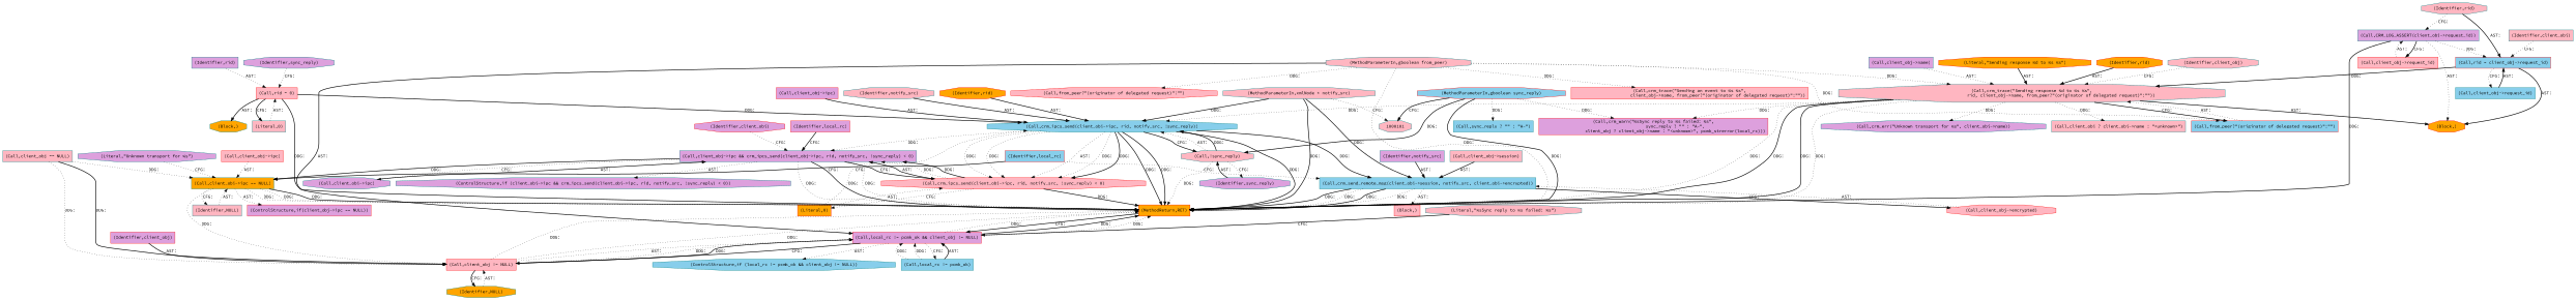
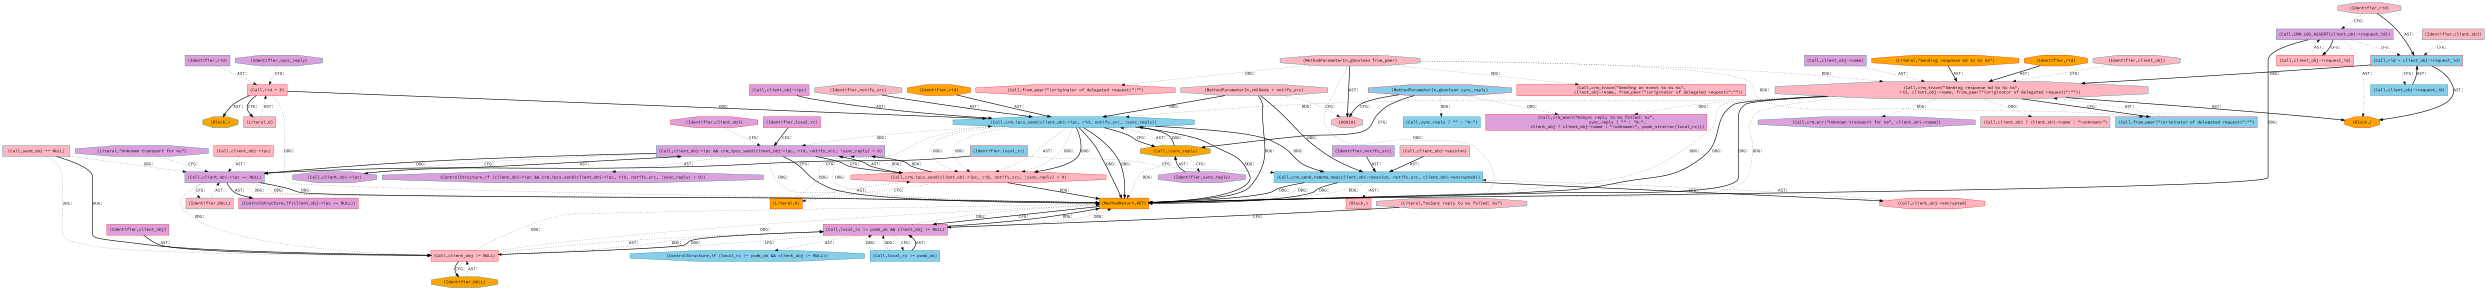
  digraph {
    fontname="Source Code Pro"
    node [color=teal fillcolor=lightpink fontname="Source Code Pro" shape=box style=filled]
    edge [fontname="Source Code Pro" style=dotted]
    n1 [fillcolor=skyblue label="(Call,crm_ipcs_send(client_obj->ipc, rid, notify_src, !sync_reply))" shape=octagon]
-   n2 [label="(Call,!sync_reply)" shape=octagon]
+   n2 [fillcolor=orange label="(Call,!sync_reply)" shape=octagon]
    n3 [fillcolor=plum label="(Call,client_obj->ipc && crm_ipcs_send(client_obj->ipc, rid, notify_src, !sync_reply) < 0)"]
    n4 [color=red label="(Call,crm_ipcs_send(client_obj->ipc, rid, notify_src, !sync_reply) < 0)" shape=octagon]
    n5 [fillcolor=skyblue label="(Call,crm_send_remote_msg(client_obj->session, notify_src, client_obj->encrypted))"]
    n6 [color=red fillcolor=orange label="(MethodReturn,RET)"]
    n7 [fillcolor=plum label="(Identifier,sync_reply)" shape=octagon]
-   n8 [fillcolor=orange label="(Call,client_obj->ipc == NULL)"]
+   n8 [fillcolor=plum label="(Call,client_obj->ipc == NULL)"]
    n9 [fillcolor=plum label="(Call,client_obj->ipc)" shape=octagon]
    n10 [fillcolor=plum label="(ControlStructure,if (client_obj->ipc && crm_ipcs_send(client_obj->ipc, rid, notify_src, !sync_reply) < 0))" shape=octagon]
    n11 [color=red fillcolor=orange label="(Literal,0)"]
    n12 [color=red label="(Call,client_obj->encrypted)" shape=octagon]
    n13 [color=red label="(Block,)"]
    n14 [color=red fillcolor=plum label="(Call,local_rc != pcmk_ok && client_obj != NULL)"]
    n15 [color=red label="(Call,rid = 0)"]
    n16 [fillcolor=orange label="(Block,)" shape=octagon]
    n17 [label="(Literal,0)"]
    n18 [label="(Call,crm_trace(\"Sending response %d to %s %s\",\n                       rid, client_obj->name, from_peer?\"(originator of delegated request)\":\"\"))" shape=octagon]
    n19 [label="(Call,client_obj ? client_obj->name : \"<unknown>\")"]
    n20 [color=red fillcolor=skyblue label="(Call,from_peer?\"(originator of delegated request)\":\"\")"]
    n21 [color=red fillcolor=plum label="(Call,crm_warn(\"%sSync reply to %s failed: %s\",\n                 sync_reply ? \"\" : \"A-\",\n                 client_obj ? client_obj->name : \"<unknown>\", pcmk_strerror(local_rc)))"]
    n22 [fillcolor=plum label="(Call,crm_err(\"Unknown transport for %s\", client_obj->name))" shape=octagon]
    n23 [color=red fillcolor=orange label="(Block,)" shape=octagon]
    n24 [color=red fillcolor=skyblue label="(Call,rid = client_obj->request_id)"]
    n25 [fillcolor=skyblue label="(Call,client_obj->request_id)"]
    n26 [fillcolor=plum label="(Call,CRM_LOG_ASSERT(client_obj->request_id))"]
    n27 [color=red label="(Call,client_obj->request_id)"]
    n28 [label="(MethodParameterIn,gboolean from_peer)" shape=octagon]
    n29 [color=red label="(Call,from_peer?\"(originator of delegated request)\":\"\")" shape=octagon]
    n30 [color=red label="(Call,crm_trace(\"Sending an event to %s %s\",\n                      client_obj->name, from_peer?\"(originator of delegated request)\":\"\"))"]
    1000101 [shape=octagon]
    n32 [label="(MethodParameterIn,xmlNode * notify_src)" shape=octagon]
    n33 [color=red fillcolor=skyblue label="(MethodParameterIn,gboolean sync_reply)" shape=octagon]
    n34 [fillcolor=skyblue label="(Call,sync_reply ? \"\" : \"A-\")"]
    n35 [color=red label="(Call,client_obj != NULL)"]
    n36 [label="(Identifier,NULL)"]
    n37 [color=red fillcolor=plum label="(ControlStructure,if(client_obj->ipc == NULL))"]
    n38 [fillcolor=orange label="(Identifier,NULL)" shape=octagon]
    n39 [fillcolor=skyblue label="(Call,local_rc != pcmk_ok)"]
    n40 [fillcolor=skyblue label="(ControlStructure,if (local_rc != pcmk_ok && client_obj != NULL))" shape=octagon]
    n41 [color=red fillcolor=plum label="(Call,client_obj->ipc)"]
-   n42 [label="(Call,client_obj == NULL)"]
+   n42 [label="(Call,send_obj == NULL)"]
    n43 [fillcolor=plum label="(Identifier,rid)"]
    n44 [color=red label="(Call,client_obj->ipc)"]
    n45 [fillcolor=plum label="(Identifier,sync_reply)" shape=octagon]
    n46 [color=red fillcolor=orange label="(Identifier,rid)" shape=octagon]
    n47 [color=red fillcolor=plum label="(Identifier,local_rc)"]
    n48 [color=red fillcolor=plum label="(Identifier,client_obj)"]
    n49 [color=red fillcolor=skyblue label="(Identifier,local_rc)"]
    n50 [fillcolor=plum label="(Literal,\"Unknown transport for %s\")" shape=octagon]
    n51 [fillcolor=plum label="(Identifier,notify_src)"]
    n52 [color=red fillcolor=plum label="(Identifier,client_obj)" shape=octagon]
    n53 [label="(Identifier,notify_src)" shape=octagon]
    n54 [label="(Identifier,rid)" shape=octagon]
    n55 [color=red fillcolor=orange label="(Identifier,rid)" shape=octagon]
    n56 [label="(Identifier,client_obj)"]
    n57 [label="(Literal,\"%sSync reply to %s failed: %s\")" shape=octagon]
    n58 [label="(Identifier,client_obj)" shape=octagon]
    n59 [label="(Call,client_obj->session)"]
    n60 [fillcolor=plum label="(Call,client_obj->name)"]
    n61 [color=red fillcolor=orange label="(Literal,\"Sending response %d to %s %s\")" shape=octagon]
    n1 -> n2 [label="CFG: " style=bold]
    n1 -> n3 [label="DDG: "]
    n1 -> n4 [label="AST: "]
    n1 -> n4 [label="DDG: "]
    n1 -> n4 [label="DDG: " style=bold]
    n1 -> n4 [label="DDG: "]
    n1 -> n4 [label="DDG: "]
    n1 -> n5 [label="DDG: " style=bold]
    n1 -> n6 [label="DDG: " style=bold]
    n1 -> n6 [label="DDG: " style=bold]
    n1 -> n6 [label="DDG: " style=bold]
    n2 -> n1 [label="AST: "]
    n2 -> n1 [label="DDG: " style=bold]
    n2 -> n6 [label="DDG: "]
    n2 -> n7 [label="CFG: "]
    n3 -> n4 [label="CFG: " style=bold]
    n3 -> n6 [label="DDG: "]
    n3 -> n6 [label="DDG: "]
    n3 -> n6 [label="DDG: " style=bold]
    n3 -> n8 [label="DDG: " style=bold]
    n3 -> n9 [label="CFG: "]
    n3 -> n10 [label="AST: "]
    n4 -> n3 [label="AST: " style=bold]
    n4 -> n3 [label="DDG: "]
    n4 -> n3 [label="DDG: " style=bold]
    n4 -> n6 [label="DDG: " style=bold]
    n4 -> n11 [label="CFG: "]
    n5 -> n6 [label="DDG: " style=bold]
    n5 -> n6 [label="DDG: "]
    n5 -> n6 [label="DDG: " style=bold]
    n5 -> n6 [label="DDG: "]
    n5 -> n12 [label="CFG: " style=bold]
    n5 -> n13 [label="AST: "]
    n6 -> n14 [label="CFG: " style=bold]
    n7 -> n2 [label="AST: " style=bold]
    n8 -> n6 [label="DDG: "]
    n8 -> n6 [label="DDG: "]
    n8 -> n6 [label="DDG: " style=bold]
    n8 -> n35 [label="DDG: "]
    n8 -> n36 [label="CFG: "]
-   n8 -> n37 [label="AST: "]
+   n8 -> n37 [label="AST: " style=bold]
    n9 -> n3 [label="AST: " style=bold]
    n11 -> n1 [label="CFG: "]
    n11 -> n4 [label="AST: "]
    n12 -> n5 [label="AST: "]
    n14 -> n6 [label="DDG: " style=bold]
    n14 -> n6 [label="DDG: "]
    n14 -> n6 [label="DDG: "]
-   n14 -> n35 [label="CFG: " style=bold]
+   n14 -> n35 [label="CFG: "]
    n14 -> n39 [label="CFG: "]
    n14 -> n40 [label="AST: "]
    n15 -> n1 [label="DDG: " style=bold]
-   n15 -> n6 [label="DDG: " style=bold]
+   n15 -> n6 [label="DDG: "]
    n15 -> n16 [label="AST: " style=bold]
    n15 -> n17 [label="CFG: " style=bold]
    n17 -> n15 [label="AST: "]
    n18 -> n1 [label="DDG: "]
    n18 -> n6 [label="DDG: "]
    n18 -> n6 [label="DDG: " style=bold]
    n18 -> n6 [label="DDG: " style=bold]
    n18 -> n6 [label="DDG: "]
    n18 -> n19 [label="DDG: "]
    n18 -> n20 [label="CFG: " style=bold]
    n18 -> n21 [label="DDG: "]
    n18 -> n22 [label="DDG: "]
    n18 -> n23 [label="AST: " style=bold]
    n20 -> n18 [label="AST: "]
    n24 -> n18 [label="DDG: " style=bold]
    n24 -> n23 [label="AST: " style=bold]
    n24 -> n25 [label="CFG: "]
    n25 -> n24 [label="AST: " style=bold]
    n26 -> n6 [label="DDG: " style=bold]
    n26 -> n23 [label="AST: "]
-   n26 -> n24 [label="DDG: "]
+   n26 -> n24 [label="CFG: "]
    n26 -> n27 [label="CFG: " style=bold]
    n27 -> n26 [label="AST: "]
    n28 -> n6 [label="DDG: "]
    n28 -> n18 [label="DDG: "]
    n28 -> n20 [label="DDG: "]
    n28 -> n29 [label="DDG: "]
    n28 -> n30 [label="DDG: "]
-   n28 -> n14 [label="AST: " style=bold]
+   n28 -> 1000101 [label="AST: " style=bold]
    n32 -> n1 [label="DDG: " style=bold]
    n32 -> n5 [label="DDG: " style=bold]
    n32 -> n6 [label="DDG: " style=bold]
    n32 -> 1000101 [label="CFG: "]
-   n33 -> n2 [label="DDG: " style=bold]
-   n33 -> n6 [label="DDG: " style=bold]
+   n33 -> n2 [label="CFG: " style=bold]
    n33 -> n21 [label="DDG: "]
    n33 -> 1000101 [label="CFG: " style=bold]
    n33 -> n34 [label="DDG: "]
    n35 -> n6 [label="DDG: "]
    n35 -> n6 [label="DDG: "]
    n35 -> n14 [label="AST: "]
    n35 -> n14 [label="DDG: "]
    n35 -> n14 [label="DDG: " style=bold]
    n35 -> n38 [label="CFG: " style=bold]
    n36 -> n8 [label="AST: "]
    n38 -> n35 [label="AST: "]
    n39 -> n14 [label="AST: " style=bold]
    n39 -> n14 [label="DDG: "]
    n39 -> n14 [label="DDG: "]
    n41 -> n1 [label="AST: " style=bold]
    n42 -> n8 [label="DDG: "]
    n42 -> n35 [label="DDG: "]
    n42 -> n35 [label="DDG: " style=bold]
    n43 -> n15 [label="AST: "]
    n44 -> n8 [label="AST: "]
    n45 -> n15 [label="CFG: "]
    n46 -> n18 [label="AST: " style=bold]
    n47 -> n3 [label="CFG: " style=bold]
    n48 -> n35 [label="AST: " style=bold]
    n49 -> n5 [label="CFG: "]
    n49 -> n8 [label="CFG: " style=bold]
    n50 -> n8 [label="CFG: "]
    n51 -> n5 [label="AST: " style=bold]
    n52 -> n3 [label="CFG: "]
    n53 -> n1 [label="AST: " style=bold]
    n54 -> n24 [label="AST: " style=bold]
    n54 -> n26 [label="CFG: "]
    n55 -> n1 [label="AST: " style=bold]
    n56 -> n24 [label="CFG: "]
    n57 -> n14 [label="CFG: " style=bold]
    n58 -> n18 [label="CFG: "]
    n59 -> n5 [label="AST: " style=bold]
    n60 -> n18 [label="AST: "]
    n61 -> n18 [label="AST: " style=bold]
  }
